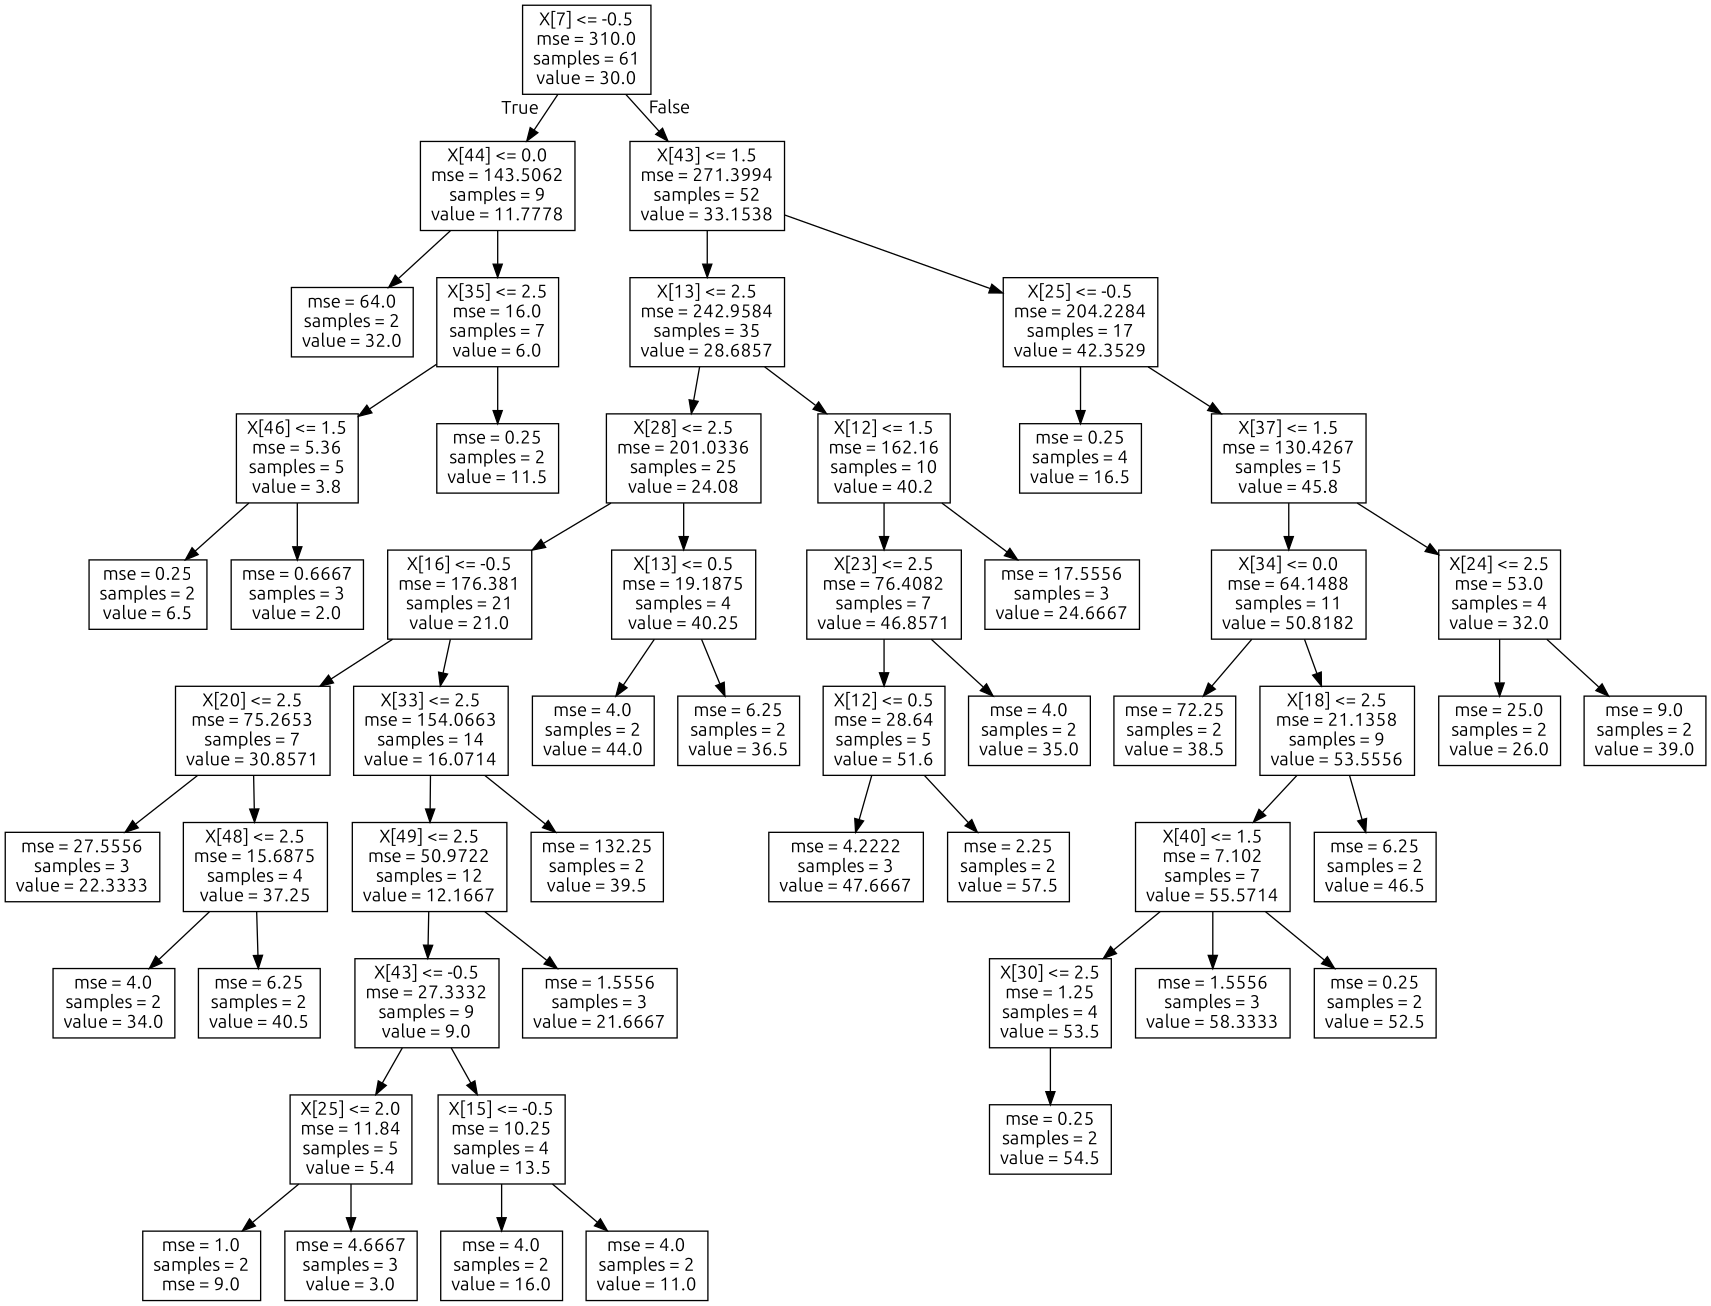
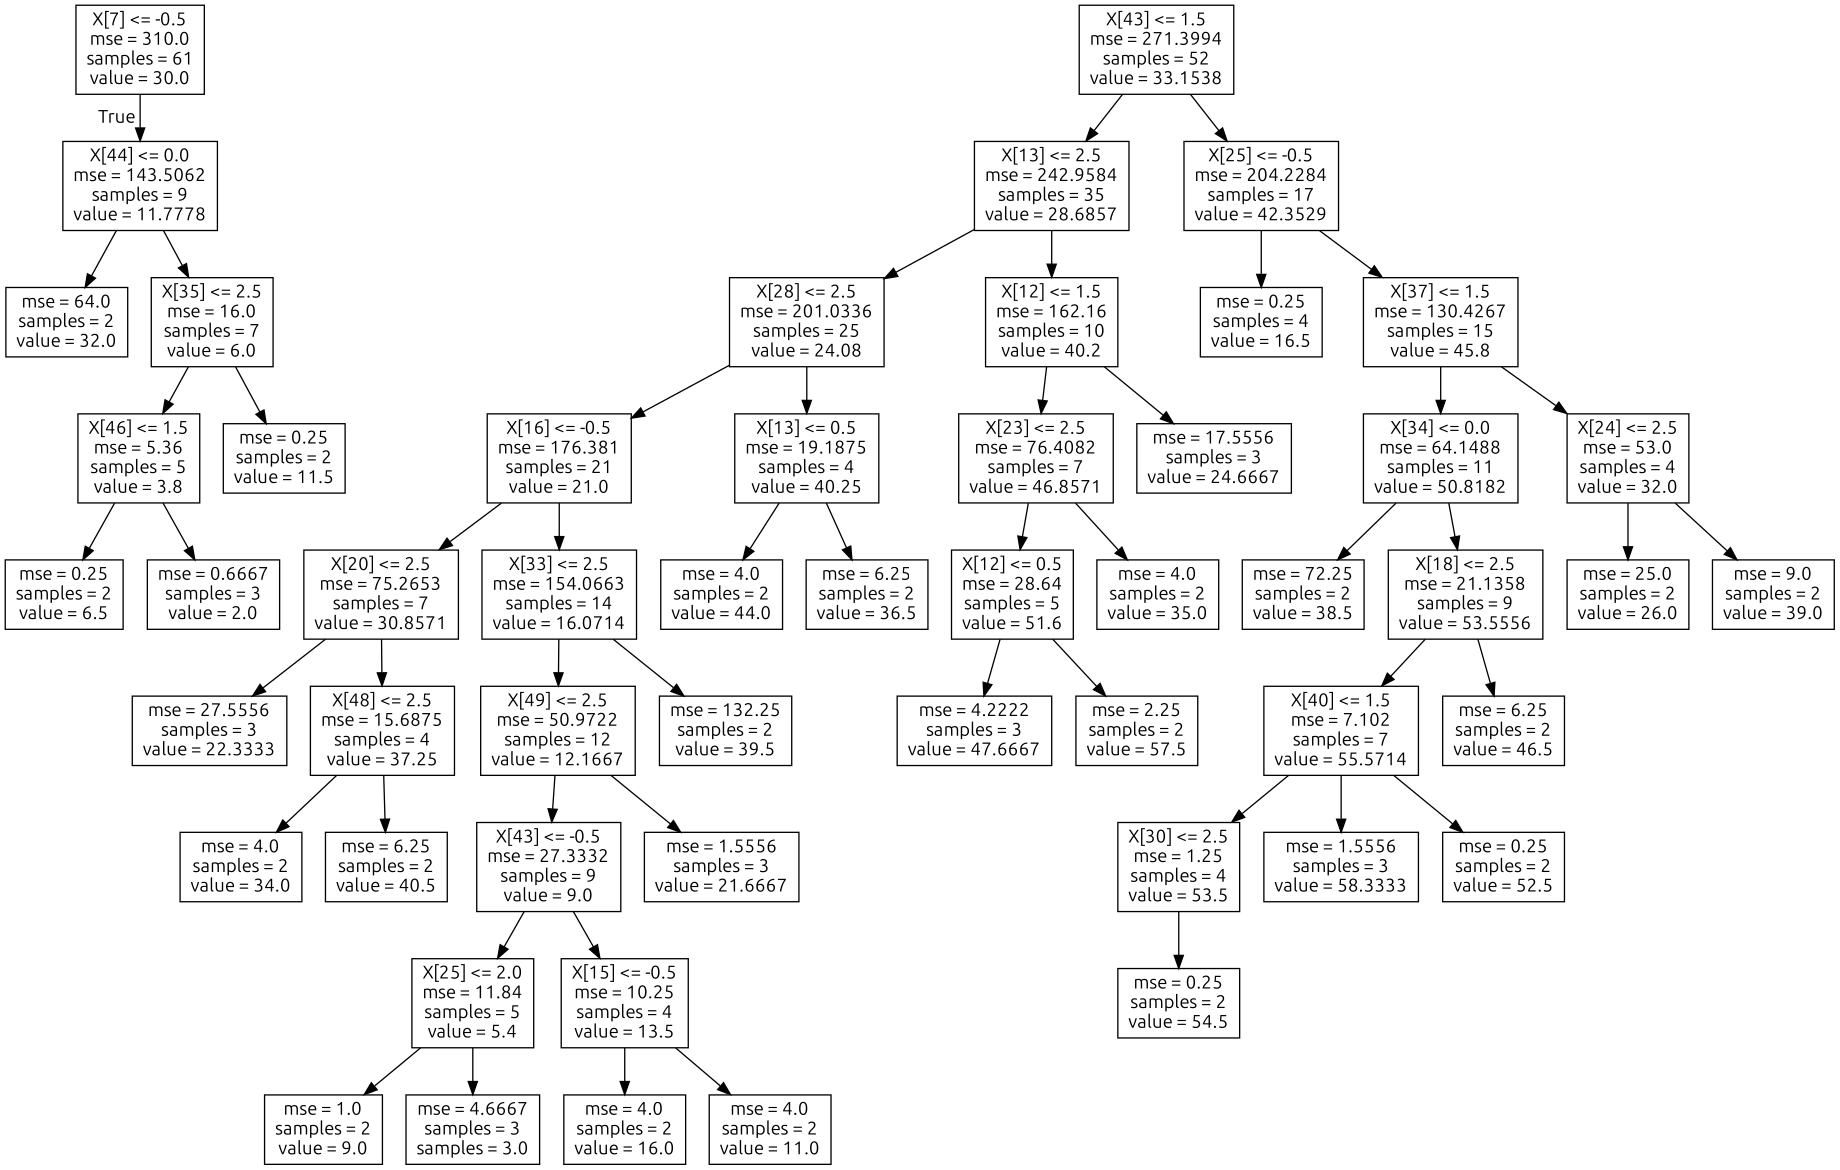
  digraph {
    fontname=Ubuntu
    node [fontname=Ubuntu shape=box]
    edge [fontname=Ubuntu]
    n1 [label="X[7] <= -0.5\nmse = 310.0\nsamples = 61\nvalue = 30.0"]
    n2 [label="X[44] <= 0.0\nmse = 143.5062\nsamples = 9\nvalue = 11.7778"]
    n3 [label="X[43] <= 1.5\nmse = 271.3994\nsamples = 52\nvalue = 33.1538"]
    n4 [label="mse = 64.0\nsamples = 2\nvalue = 32.0"]
    n5 [label="X[35] <= 2.5\nmse = 16.0\nsamples = 7\nvalue = 6.0"]
    n6 [label="X[13] <= 2.5\nmse = 242.9584\nsamples = 35\nvalue = 28.6857"]
    n7 [label="X[25] <= -0.5\nmse = 204.2284\nsamples = 17\nvalue = 42.3529"]
    n8 [label="X[46] <= 1.5\nmse = 5.36\nsamples = 5\nvalue = 3.8"]
    n9 [label="mse = 0.25\nsamples = 2\nvalue = 11.5"]
    n10 [label="mse = 0.25\nsamples = 2\nvalue = 6.5"]
    n11 [label="mse = 0.6667\nsamples = 3\nvalue = 2.0"]
    n12 [label="X[28] <= 2.5\nmse = 201.0336\nsamples = 25\nvalue = 24.08"]
    n13 [label="X[12] <= 1.5\nmse = 162.16\nsamples = 10\nvalue = 40.2"]
    n14 [label="mse = 0.25\nsamples = 4\nvalue = 16.5"]
    n15 [label="X[37] <= 1.5\nmse = 130.4267\nsamples = 15\nvalue = 45.8"]
    n16 [label="X[16] <= -0.5\nmse = 176.381\nsamples = 21\nvalue = 21.0"]
    n17 [label="X[13] <= 0.5\nmse = 19.1875\nsamples = 4\nvalue = 40.25"]
    n18 [label="X[23] <= 2.5\nmse = 76.4082\nsamples = 7\nvalue = 46.8571"]
    n19 [label="mse = 17.5556\nsamples = 3\nvalue = 24.6667"]
    n20 [label="X[20] <= 2.5\nmse = 75.2653\nsamples = 7\nvalue = 30.8571"]
    n21 [label="X[33] <= 2.5\nmse = 154.0663\nsamples = 14\nvalue = 16.0714"]
    n22 [label="mse = 4.0\nsamples = 2\nvalue = 44.0"]
    n23 [label="mse = 6.25\nsamples = 2\nvalue = 36.5"]
    n24 [label="mse = 27.5556\nsamples = 3\nvalue = 22.3333"]
    n25 [label="X[48] <= 2.5\nmse = 15.6875\nsamples = 4\nvalue = 37.25"]
    n26 [label="X[49] <= 2.5\nmse = 50.9722\nsamples = 12\nvalue = 12.1667"]
    n27 [label="mse = 132.25\nsamples = 2\nvalue = 39.5"]
    n28 [label="mse = 4.0\nsamples = 2\nvalue = 34.0"]
    n29 [label="mse = 6.25\nsamples = 2\nvalue = 40.5"]
    n30 [label="X[43] <= -0.5\nmse = 27.3332\nsamples = 9\nvalue = 9.0"]
    n31 [label="mse = 1.5556\nsamples = 3\nvalue = 21.6667"]
    n32 [label="X[25] <= 2.0\nmse = 11.84\nsamples = 5\nvalue = 5.4"]
    n33 [label="X[15] <= -0.5\nmse = 10.25\nsamples = 4\nvalue = 13.5"]
-   n34 [label="mse = 1.0\nsamples = 2\nmse = 9.0"]
-   n35 [label="mse = 4.6667\nsamples = 3\nvalue = 3.0"]
+   n34 [label="mse = 1.0\nsamples = 2\nvalue = 9.0"]
+   n35 [label="mse = 4.6667\nsamples = 3\nsamples = 3.0"]
    n36 [label="mse = 4.0\nsamples = 2\nvalue = 16.0"]
    n37 [label="mse = 4.0\nsamples = 2\nvalue = 11.0"]
    n38 [label="X[12] <= 0.5\nmse = 28.64\nsamples = 5\nvalue = 51.6"]
    n39 [label="mse = 4.0\nsamples = 2\nvalue = 35.0"]
    n40 [label="mse = 4.2222\nsamples = 3\nvalue = 47.6667"]
    n41 [label="mse = 2.25\nsamples = 2\nvalue = 57.5"]
    n42 [label="X[34] <= 0.0\nmse = 64.1488\nsamples = 11\nvalue = 50.8182"]
    n43 [label="X[24] <= 2.5\nmse = 53.0\nsamples = 4\nvalue = 32.0"]
    n44 [label="mse = 72.25\nsamples = 2\nvalue = 38.5"]
    n45 [label="X[18] <= 2.5\nmse = 21.1358\nsamples = 9\nvalue = 53.5556"]
    n46 [label="mse = 25.0\nsamples = 2\nvalue = 26.0"]
    n47 [label="mse = 9.0\nsamples = 2\nvalue = 39.0"]
    n48 [label="X[40] <= 1.5\nmse = 7.102\nsamples = 7\nvalue = 55.5714"]
    n49 [label="mse = 6.25\nsamples = 2\nvalue = 46.5"]
    n50 [label="X[30] <= 2.5\nmse = 1.25\nsamples = 4\nvalue = 53.5"]
    n51 [label="mse = 1.5556\nsamples = 3\nvalue = 58.3333"]
    n52 [label="mse = 0.25\nsamples = 2\nvalue = 52.5"]
    n53 [label="mse = 0.25\nsamples = 2\nvalue = 54.5"]
    n1 -> n2 [headlabel=True labelangle=45 labeldistance=2.5]
-   n1 -> n3 [headlabel=False labelangle=-45 labeldistance=2.5]
    n2 -> n4
    n2 -> n5
    n3 -> n6
    n3 -> n7
    n5 -> n8
    n5 -> n9
    n6 -> n12
    n6 -> n13
    n7 -> n14
    n7 -> n15
    n8 -> n10
    n8 -> n11
    n12 -> n16
    n12 -> n17
    n13 -> n18
    n13 -> n19
    n15 -> n42
    n15 -> n43
    n16 -> n20
    n16 -> n21
    n17 -> n22
    n17 -> n23
    n18 -> n38
    n18 -> n39
    n20 -> n24
    n20 -> n25
    n21 -> n26
    n21 -> n27
    n25 -> n28
    n25 -> n29
    n26 -> n30
    n26 -> n31
    n30 -> n32
    n30 -> n33
    n32 -> n34
    n32 -> n35
    n33 -> n36
    n33 -> n37
    n38 -> n40
    n38 -> n41
    n42 -> n44
    n42 -> n45
    n43 -> n46
    n43 -> n47
    n45 -> n48
    n45 -> n49
    n48 -> n50
    n48 -> n51
    n48 -> n52
    n50 -> n53
  }
